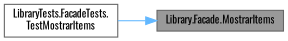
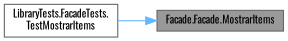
  digraph {
    rankdir=RL
    fontname=Oswald
    node [fontname=Oswald fontsize=10 shape=box style=filled]
-   n1 [color=gray40 fillcolor=grey60 fontcolor=black height=0.2 label="Library.Facade.MostrarItems" width=0.4]
+   n1 [color=gray40 fillcolor=grey60 fontcolor=black height=0.2 label="Facade.Facade.MostrarItems" width=0.4]
    n2 [color=grey40 fillcolor=white height=0.2 label="LibraryTests.FacadeTests.\lTestMostrarItems" width=0.4]
    n1 -> n2 [color=steelblue1 dir=back fontname=Oswald fontsize=10 labelfontname=Helvetica labelfontsize=10 style=solid]
  }
